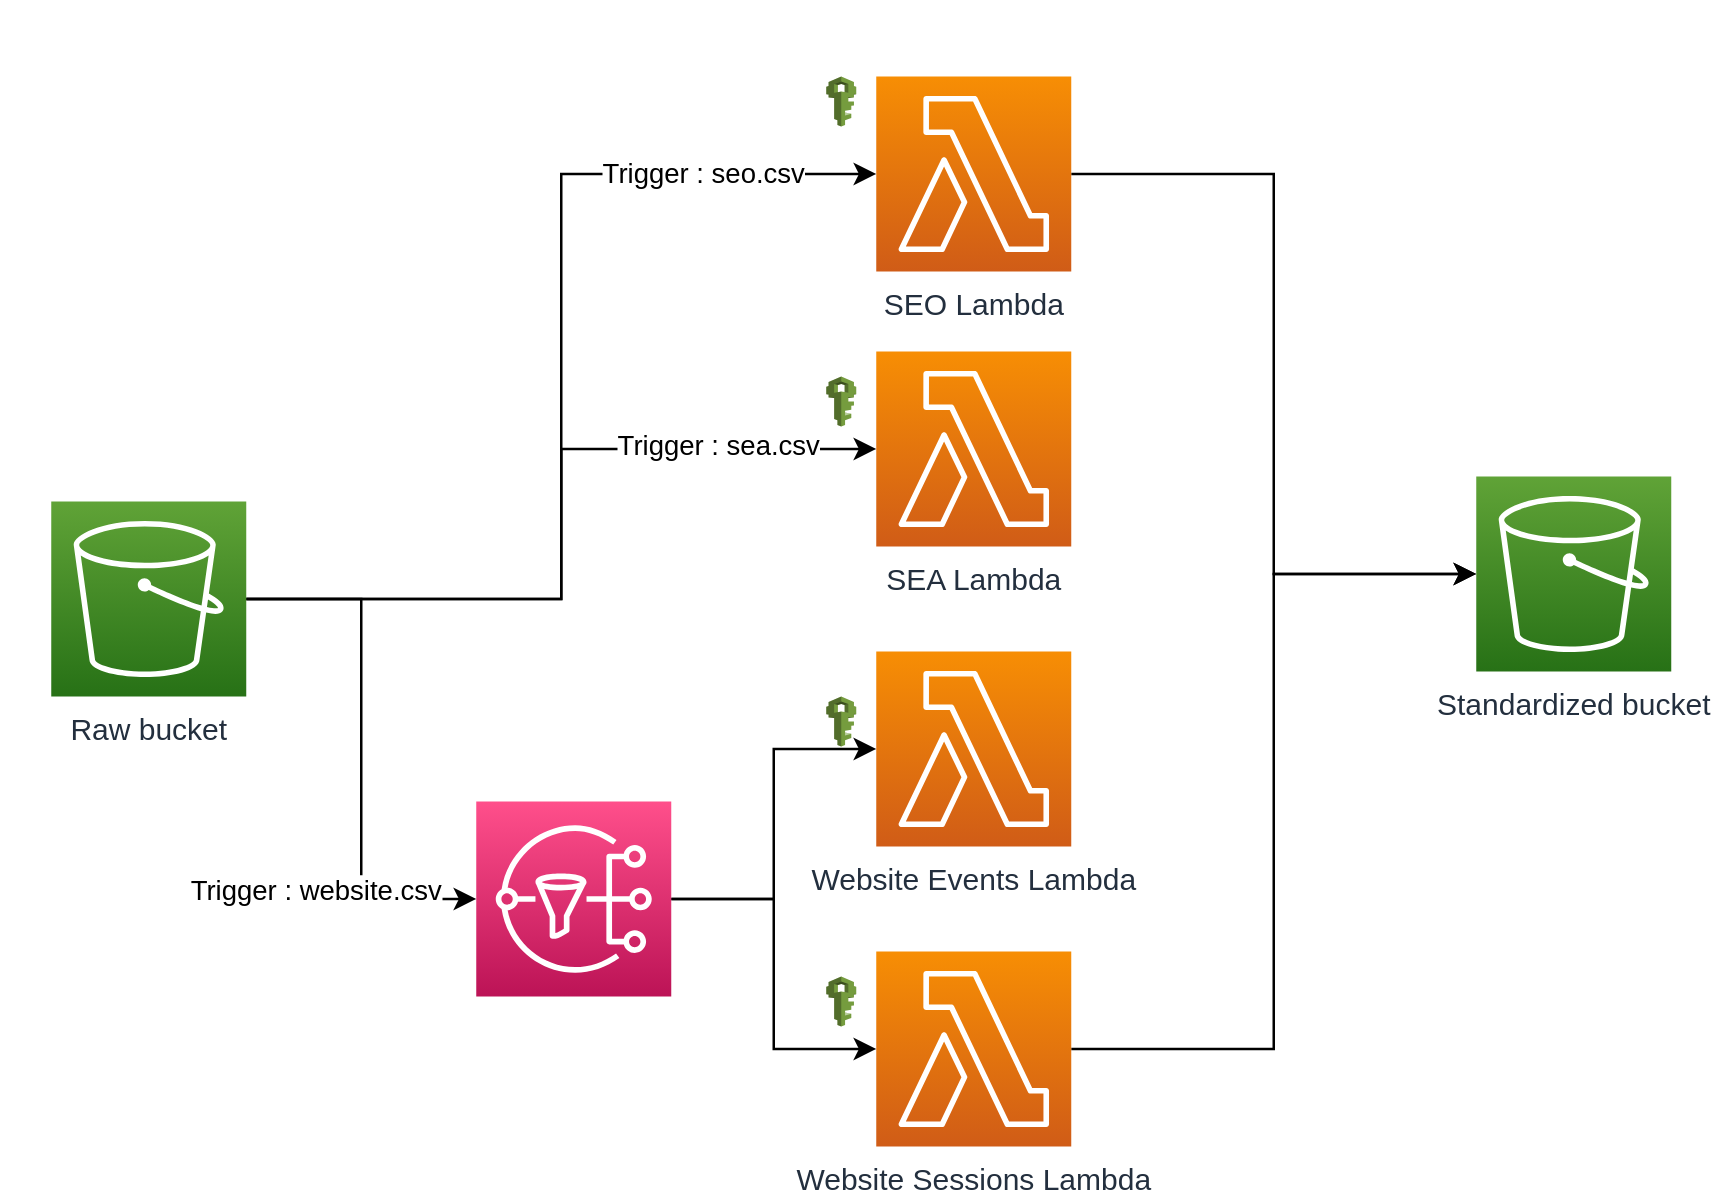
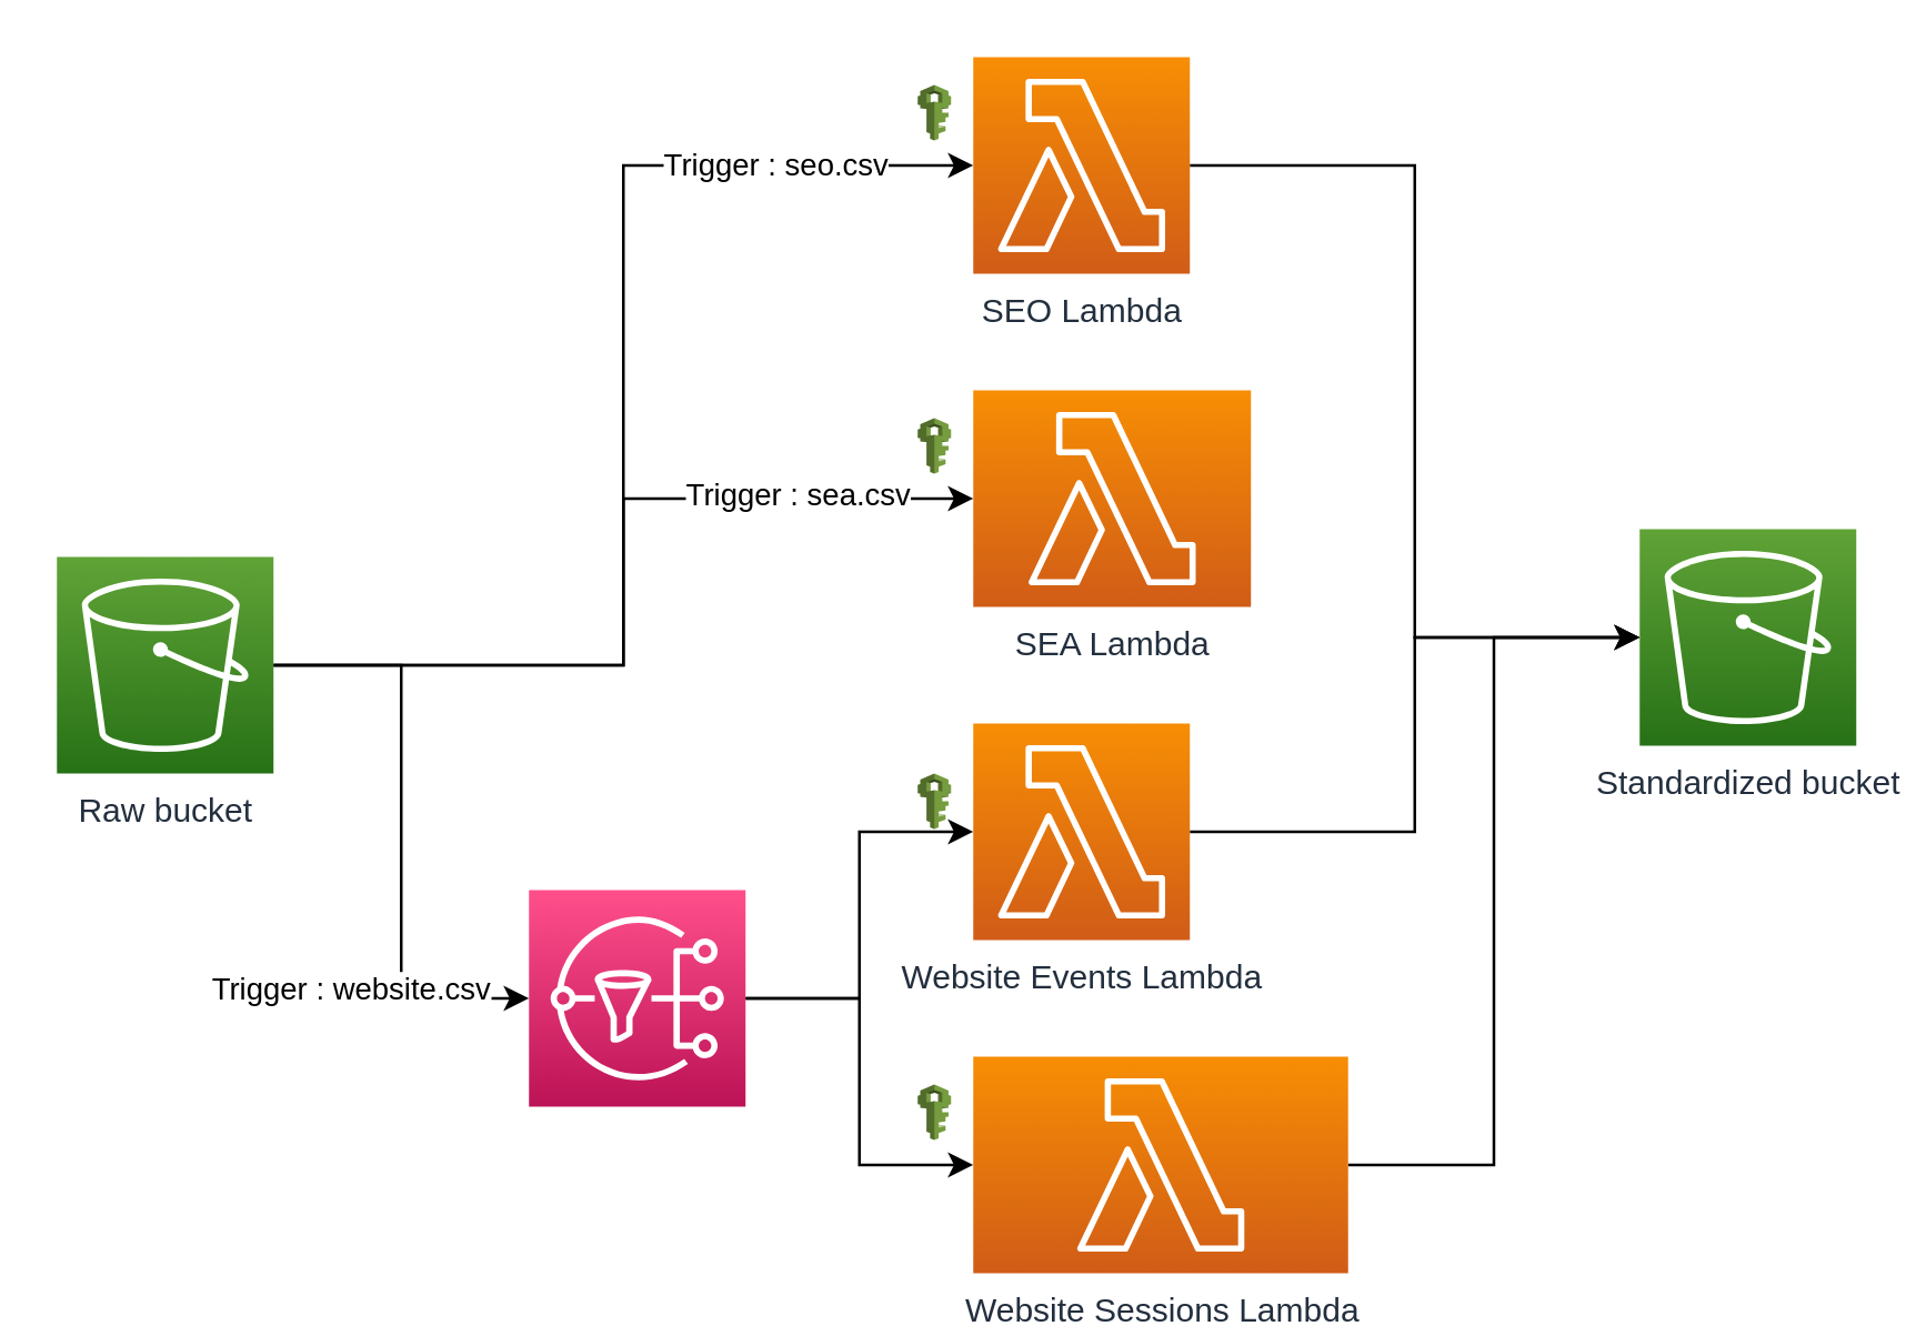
  <mxCell id="0" />
  <mxCell id="1" parent="0" />
  <mxCell id="2" style="edgeStyle=orthogonalEdgeStyle;rounded=0;orthogonalLoop=1;jettySize=auto;html=1;entryX=0;entryY=0.5;entryDx=0;entryDy=0;entryPerimeter=0;" parent="1" source="8" target="10" edge="1"><mxGeometry relative="1" as="geometry" /></mxCell>
  <mxCell id="3" value="Trigger : seo.csv" style="edgeLabel;html=1;align=center;verticalAlign=middle;resizable=0;points=[];" parent="2" vertex="1" connectable="0"><mxGeometry x="0.485" y="1" relative="1" as="geometry"><mxPoint x="39" as="offset" /></mxGeometry></mxCell>
  <mxCell id="4" style="edgeStyle=orthogonalEdgeStyle;rounded=0;orthogonalLoop=1;jettySize=auto;html=1;exitX=1;exitY=0.5;exitDx=0;exitDy=0;exitPerimeter=0;" parent="1" source="8" target="11" edge="1"><mxGeometry relative="1" as="geometry" /></mxCell>
  <mxCell id="5" value="Trigger : sea.csv" style="edgeLabel;html=1;align=center;verticalAlign=middle;resizable=0;points=[];" parent="4" vertex="1" connectable="0"><mxGeometry x="0.281" y="2" relative="1" as="geometry"><mxPoint x="48" as="offset" /></mxGeometry></mxCell>
  <mxCell id="6" style="edgeStyle=orthogonalEdgeStyle;rounded=0;orthogonalLoop=1;jettySize=auto;html=1;exitX=1;exitY=0.5;exitDx=0;exitDy=0;exitPerimeter=0;entryX=0;entryY=0.5;entryDx=0;entryDy=0;entryPerimeter=0;" parent="1" source="8" target="18" edge="1"><mxGeometry relative="1" as="geometry" /></mxCell>
  <mxCell id="7" value="Trigger : website.csv" style="edgeLabel;html=1;align=center;verticalAlign=middle;resizable=0;points=[];" parent="6" vertex="1" connectable="0"><mxGeometry x="0.223" y="-1" relative="1" as="geometry"><mxPoint x="-18" y="32" as="offset" /></mxGeometry></mxCell>
  <mxCell id="8" value="Raw bucket" style="sketch=0;points=[[0,0,0],[0.25,0,0],[0.5,0,0],[0.75,0,0],[1,0,0],[0,1,0],[0.25,1,0],[0.5,1,0],[0.75,1,0],[1,1,0],[0,0.25,0],[0,0.5,0],[0,0.75,0],[1,0.25,0],[1,0.5,0],[1,0.75,0]];outlineConnect=0;fontColor=#232F3E;gradientColor=#60A337;gradientDirection=north;fillColor=#277116;strokeColor=#ffffff;dashed=0;verticalLabelPosition=bottom;verticalAlign=top;align=center;html=1;fontSize=12;fontStyle=0;aspect=fixed;shape=mxgraph.aws4.resourceIcon;resIcon=mxgraph.aws4.s3;" parent="1" vertex="1"><mxGeometry x="20" y="200" width="78" height="78" as="geometry" /></mxCell>
  <mxCell id="9" style="edgeStyle=orthogonalEdgeStyle;rounded=0;orthogonalLoop=1;jettySize=auto;html=1;exitX=1;exitY=0.5;exitDx=0;exitDy=0;exitPerimeter=0;entryX=0;entryY=0.5;entryDx=0;entryDy=0;entryPerimeter=0;" parent="1" source="10" target="19" edge="1"><mxGeometry relative="1" as="geometry" /></mxCell>
- <mxCell id="10" value="SEO Lambda" style="sketch=0;points=[[0,0,0],[0.25,0,0],[0.5,0,0],[0.75,0,0],[1,0,0],[0,1,0],[0.25,1,0],[0.5,1,0],[0.75,1,0],[1,1,0],[0,0.25,0],[0,0.5,0],[0,0.75,0],[1,0.25,0],[1,0.5,0],[1,0.75,0]];outlineConnect=0;fontColor=#232F3E;gradientColor=#F78E04;gradientDirection=north;fillColor=#D05C17;strokeColor=#ffffff;dashed=0;verticalLabelPosition=bottom;verticalAlign=top;align=center;html=1;fontSize=12;fontStyle=0;aspect=fixed;shape=mxgraph.aws4.resourceIcon;resIcon=mxgraph.aws4.lambda;" parent="1" vertex="1"><mxGeometry x="350" y="30" width="78" height="78" as="geometry" /></mxCell>
- <mxCell id="11" value="SEA Lambda" style="sketch=0;points=[[0,0,0],[0.25,0,0],[0.5,0,0],[0.75,0,0],[1,0,0],[0,1,0],[0.25,1,0],[0.5,1,0],[0.75,1,0],[1,1,0],[0,0.25,0],[0,0.5,0],[0,0.75,0],[1,0.25,0],[1,0.5,0],[1,0.75,0]];outlineConnect=0;fontColor=#232F3E;gradientColor=#F78E04;gradientDirection=north;fillColor=#D05C17;strokeColor=#ffffff;dashed=0;verticalLabelPosition=bottom;verticalAlign=top;align=center;html=1;fontSize=12;fontStyle=0;aspect=fixed;shape=mxgraph.aws4.resourceIcon;resIcon=mxgraph.aws4.lambda;" parent="1" vertex="1"><mxGeometry x="350" y="140" width="78" height="78" as="geometry" /></mxCell>
+ <mxCell id="10" value="SEO Lambda" style="sketch=0;points=[[0,0,0],[0.25,0,0],[0.5,0,0],[0.75,0,0],[1,0,0],[0,1,0],[0.25,1,0],[0.5,1,0],[0.75,1,0],[1,1,0],[0,0.25,0],[0,0.5,0],[0,0.75,0],[1,0.25,0],[1,0.5,0],[1,0.75,0]];outlineConnect=0;fontColor=#232F3E;gradientColor=#F78E04;gradientDirection=north;fillColor=#D05C17;strokeColor=#ffffff;dashed=0;verticalLabelPosition=bottom;verticalAlign=top;align=center;html=1;fontSize=12;fontStyle=0;aspect=fixed;shape=mxgraph.aws4.resourceIcon;resIcon=mxgraph.aws4.lambda;" parent="1" vertex="1"><mxGeometry x="350" y="20" width="78" height="78" as="geometry" /></mxCell>
+ <mxCell id="11" value="SEA Lambda" style="sketch=0;points=[[0,0,0],[0.25,0,0],[0.5,0,0],[0.75,0,0],[1,0,0],[0,1,0],[0.25,1,0],[0.5,1,0],[0.75,1,0],[1,1,0],[0,0.25,0],[0,0.5,0],[0,0.75,0],[1,0.25,0],[1,0.5,0],[1,0.75,0]];outlineConnect=0;fontColor=#232F3E;gradientColor=#F78E04;gradientDirection=north;fillColor=#D05C17;strokeColor=#ffffff;dashed=0;verticalLabelPosition=bottom;verticalAlign=top;align=center;html=1;fontSize=12;fontStyle=0;aspect=fixed;shape=mxgraph.aws4.resourceIcon;resIcon=mxgraph.aws4.lambda;" parent="1" vertex="1"><mxGeometry x="350" y="140" width="100" height="78" as="geometry" /></mxCell>
+ <mxCell id="12" style="edgeStyle=orthogonalEdgeStyle;rounded=0;orthogonalLoop=1;jettySize=auto;html=1;exitX=1;exitY=0.5;exitDx=0;exitDy=0;exitPerimeter=0;entryX=0;entryY=0.5;entryDx=0;entryDy=0;entryPerimeter=0;" parent="1" source="13" target="19" edge="1"><mxGeometry relative="1" as="geometry"><mxPoint x="551" y="230" as="targetPoint" /></mxGeometry></mxCell>
  <mxCell id="13" value="Website Events Lambda" style="sketch=0;points=[[0,0,0],[0.25,0,0],[0.5,0,0],[0.75,0,0],[1,0,0],[0,1,0],[0.25,1,0],[0.5,1,0],[0.75,1,0],[1,1,0],[0,0.25,0],[0,0.5,0],[0,0.75,0],[1,0.25,0],[1,0.5,0],[1,0.75,0]];outlineConnect=0;fontColor=#232F3E;gradientColor=#F78E04;gradientDirection=north;fillColor=#D05C17;strokeColor=#ffffff;dashed=0;verticalLabelPosition=bottom;verticalAlign=top;align=center;html=1;fontSize=12;fontStyle=0;aspect=fixed;shape=mxgraph.aws4.resourceIcon;resIcon=mxgraph.aws4.lambda;" parent="1" vertex="1"><mxGeometry x="350" y="260" width="78" height="78" as="geometry" /></mxCell>
  <mxCell id="14" style="edgeStyle=orthogonalEdgeStyle;rounded=0;orthogonalLoop=1;jettySize=auto;html=1;entryX=0;entryY=0.5;entryDx=0;entryDy=0;entryPerimeter=0;" parent="1" source="15" target="19" edge="1"><mxGeometry relative="1" as="geometry" /></mxCell>
- <mxCell id="15" value="Website Sessions Lambda" style="sketch=0;points=[[0,0,0],[0.25,0,0],[0.5,0,0],[0.75,0,0],[1,0,0],[0,1,0],[0.25,1,0],[0.5,1,0],[0.75,1,0],[1,1,0],[0,0.25,0],[0,0.5,0],[0,0.75,0],[1,0.25,0],[1,0.5,0],[1,0.75,0]];outlineConnect=0;fontColor=#232F3E;gradientColor=#F78E04;gradientDirection=north;fillColor=#D05C17;strokeColor=#ffffff;dashed=0;verticalLabelPosition=bottom;verticalAlign=top;align=center;html=1;fontSize=12;fontStyle=0;aspect=fixed;shape=mxgraph.aws4.resourceIcon;resIcon=mxgraph.aws4.lambda;" parent="1" vertex="1"><mxGeometry x="350" y="380" width="78" height="78" as="geometry" /></mxCell>
+ <mxCell id="15" value="Website Sessions Lambda" style="sketch=0;points=[[0,0,0],[0.25,0,0],[0.5,0,0],[0.75,0,0],[1,0,0],[0,1,0],[0.25,1,0],[0.5,1,0],[0.75,1,0],[1,1,0],[0,0.25,0],[0,0.5,0],[0,0.75,0],[1,0.25,0],[1,0.5,0],[1,0.75,0]];outlineConnect=0;fontColor=#232F3E;gradientColor=#F78E04;gradientDirection=north;fillColor=#D05C17;strokeColor=#ffffff;dashed=0;verticalLabelPosition=bottom;verticalAlign=top;align=center;html=1;fontSize=12;fontStyle=0;aspect=fixed;shape=mxgraph.aws4.resourceIcon;resIcon=mxgraph.aws4.lambda;" parent="1" vertex="1"><mxGeometry x="350" y="380" width="135" height="78" as="geometry" /></mxCell>
  <mxCell id="16" style="edgeStyle=orthogonalEdgeStyle;rounded=0;orthogonalLoop=1;jettySize=auto;html=1;exitX=1;exitY=0.5;exitDx=0;exitDy=0;exitPerimeter=0;entryX=0;entryY=0.5;entryDx=0;entryDy=0;entryPerimeter=0;" parent="1" source="18" target="13" edge="1"><mxGeometry relative="1" as="geometry" /></mxCell>
  <mxCell id="17" style="edgeStyle=orthogonalEdgeStyle;rounded=0;orthogonalLoop=1;jettySize=auto;html=1;exitX=1;exitY=0.5;exitDx=0;exitDy=0;exitPerimeter=0;" parent="1" source="18" target="15" edge="1"><mxGeometry relative="1" as="geometry" /></mxCell>
  <mxCell id="18" value="" style="sketch=0;points=[[0,0,0],[0.25,0,0],[0.5,0,0],[0.75,0,0],[1,0,0],[0,1,0],[0.25,1,0],[0.5,1,0],[0.75,1,0],[1,1,0],[0,0.25,0],[0,0.5,0],[0,0.75,0],[1,0.25,0],[1,0.5,0],[1,0.75,0]];outlineConnect=0;fontColor=#232F3E;gradientColor=#FF4F8B;gradientDirection=north;fillColor=#BC1356;strokeColor=#ffffff;dashed=0;verticalLabelPosition=bottom;verticalAlign=top;align=center;html=1;fontSize=12;fontStyle=0;aspect=fixed;shape=mxgraph.aws4.resourceIcon;resIcon=mxgraph.aws4.sns;" parent="1" vertex="1"><mxGeometry x="190" y="320" width="78" height="78" as="geometry" /></mxCell>
  <mxCell id="19" value="Standardized bucket" style="sketch=0;points=[[0,0,0],[0.25,0,0],[0.5,0,0],[0.75,0,0],[1,0,0],[0,1,0],[0.25,1,0],[0.5,1,0],[0.75,1,0],[1,1,0],[0,0.25,0],[0,0.5,0],[0,0.75,0],[1,0.25,0],[1,0.5,0],[1,0.75,0]];outlineConnect=0;fontColor=#232F3E;gradientColor=#60A337;gradientDirection=north;fillColor=#277116;strokeColor=#ffffff;dashed=0;verticalLabelPosition=bottom;verticalAlign=top;align=center;html=1;fontSize=12;fontStyle=0;aspect=fixed;shape=mxgraph.aws4.resourceIcon;resIcon=mxgraph.aws4.s3;" parent="1" vertex="1"><mxGeometry x="590" y="190" width="78" height="78" as="geometry" /></mxCell>
  <mxCell id="20" value="" style="outlineConnect=0;dashed=0;verticalLabelPosition=bottom;verticalAlign=top;align=center;html=1;shape=mxgraph.aws3.iam;fillColor=#759C3E;gradientColor=none;" parent="1" vertex="1"><mxGeometry x="330" y="150" width="12" height="20" as="geometry" /></mxCell>
  <mxCell id="21" value="" style="outlineConnect=0;dashed=0;verticalLabelPosition=bottom;verticalAlign=top;align=center;html=1;shape=mxgraph.aws3.iam;fillColor=#759C3E;gradientColor=none;" parent="1" vertex="1"><mxGeometry x="330" y="30" width="12" height="20" as="geometry" /></mxCell>
  <mxCell id="22" value="" style="outlineConnect=0;dashed=0;verticalLabelPosition=bottom;verticalAlign=top;align=center;html=1;shape=mxgraph.aws3.iam;fillColor=#759C3E;gradientColor=none;" parent="1" vertex="1"><mxGeometry x="330" y="278" width="12" height="20" as="geometry" /></mxCell>
  <mxCell id="23" value="" style="outlineConnect=0;dashed=0;verticalLabelPosition=bottom;verticalAlign=top;align=center;html=1;shape=mxgraph.aws3.iam;fillColor=#759C3E;gradientColor=none;" parent="1" vertex="1"><mxGeometry x="330" y="390" width="12" height="20" as="geometry" /></mxCell>
